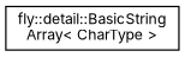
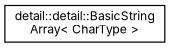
  digraph {
    rankdir=LR
    fontname=Inter
-   n1 [color=black fillcolor=white fontname=Inter fontsize=10 height=0.2 label="fly::detail::BasicString\lArray\< CharType \>" shape=record style=filled width=0.4]
+   n1 [color=black fillcolor=white fontname=Inter fontsize=10 height=0.2 label="detail::detail::BasicString\lArray\< CharType \>" shape=record style=filled width=0.4]
  }
